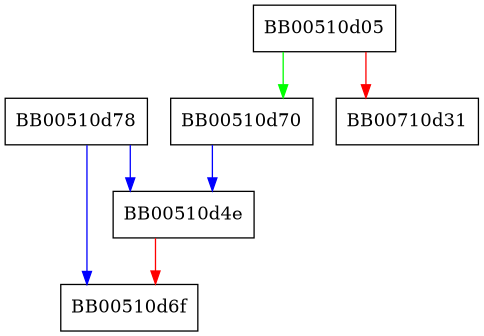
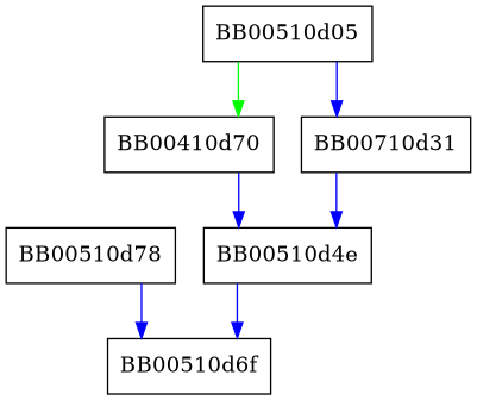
  digraph {
    splines=ortho
    node [shape=box]
    edge [color=blue]
    n1 [label=BB00510d6f]
    BB00510d78
    BB00510d05
-   BB00510d70
+   BB00510d70 [label=BB00410d70]
    n5 [label=BB00710d31]
    BB00510d4e
    BB00510d78 -> n1
    BB00510d05 -> BB00510d70 [color=green]
-   BB00510d05 -> n5 [color=red]
+   BB00510d05 -> n5
    BB00510d70 -> BB00510d4e
-   BB00510d78 -> BB00510d4e
-   BB00510d4e -> n1 [color=red]
+   n5 -> BB00510d4e
+   BB00510d4e -> n1
  }
